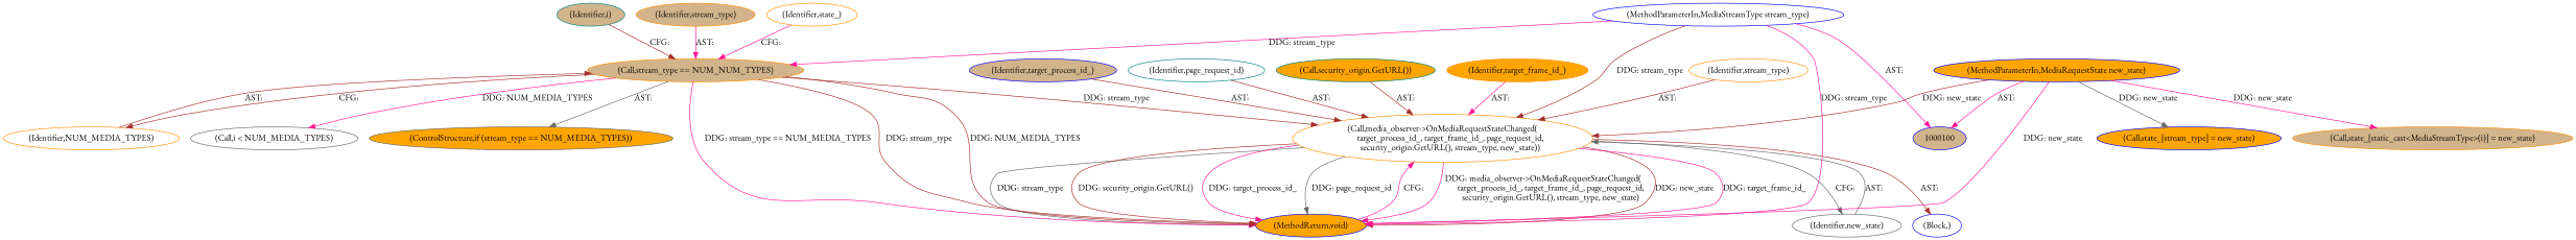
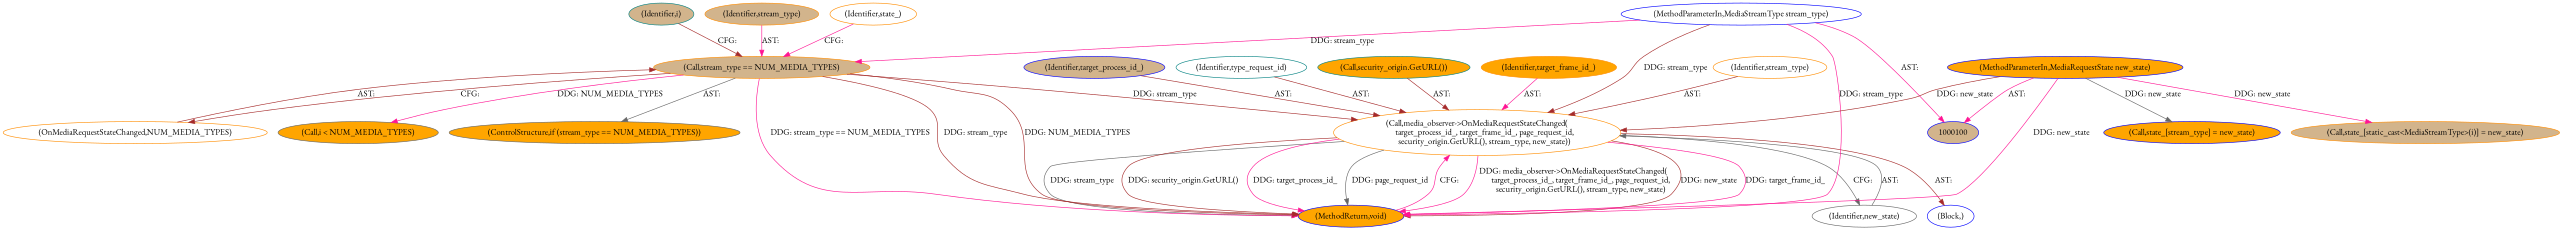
  digraph {
    fontname="EB Garamond"
    node [color=darkorange fillcolor=white fontname="EB Garamond" style=filled]
    edge [color=deeppink fontname="EB Garamond"]
    n1 [label="(Call,media_observer->OnMediaRequestStateChanged(\n        target_process_id_, target_frame_id_, page_request_id,\n        security_origin.GetURL(), stream_type, new_state))"]
    n2 [color=gray40 label="(Identifier,new_state)"]
    n3 [color=blue fillcolor=orange label="(MethodReturn,void)"]
    n4 [color=blue label="(Block,)"]
-   n5 [fillcolor=tan label="(Call,stream_type == NUM_NUM_TYPES)"]
-   n6 [label="(Identifier,NUM_MEDIA_TYPES)"]
-   n7 [color=gray40 label="(Call,i < NUM_MEDIA_TYPES)"]
+   n5 [fillcolor=tan label="(Call,stream_type == NUM_MEDIA_TYPES)"]
+   n6 [label="(OnMediaRequestStateChanged,NUM_MEDIA_TYPES)"]
+   n7 [color=gray40 fillcolor=orange label="(Call,i < NUM_MEDIA_TYPES)"]
    n8 [color=gray40 fillcolor=orange label="(ControlStructure,if (stream_type == NUM_MEDIA_TYPES))"]
    n9 [color=blue label="(MethodParameterIn,MediaStreamType stream_type)"]
    1000100 [color=blue fillcolor=tan]
    n11 [color=blue fillcolor=orange label="(MethodParameterIn,MediaRequestState new_state)"]
    n12 [color=blue fillcolor=orange label="(Call,state_[stream_type] = new_state)"]
    n13 [fillcolor=tan label="(Call,state_[static_cast<MediaStreamType>(i)] = new_state)"]
    n14 [label="(Identifier,stream_type)"]
    n15 [color=blue fillcolor=tan label="(Identifier,target_process_id_)"]
    n16 [color=teal fillcolor=tan label="(Identifier,i)"]
    n17 [fillcolor=tan label="(Identifier,stream_type)"]
-   n18 [color=teal label="(Identifier,page_request_id)"]
+   n18 [color=teal label="(Identifier,type_request_id)"]
    n19 [label="(Identifier,state_)"]
    n20 [color=teal fillcolor=orange label="(Call,security_origin.GetURL())"]
    n21 [fillcolor=orange label="(Identifier,target_frame_id_)"]
    n1 -> n2 [color=gray40 label="CFG: "]
    n1 -> n3 [label="DDG: media_observer->OnMediaRequestStateChanged(\n        target_process_id_, target_frame_id_, page_request_id,\n        security_origin.GetURL(), stream_type, new_state)"]
    n1 -> n3 [color=brown label="DDG: new_state"]
    n1 -> n3 [label="DDG: target_frame_id_"]
    n1 -> n3 [color=gray40 label="DDG: stream_type"]
    n1 -> n3 [color=brown label="DDG: security_origin.GetURL()"]
    n1 -> n3 [label="DDG: target_process_id_"]
    n1 -> n3 [color=gray40 label="DDG: page_request_id"]
    n1 -> n4 [color=brown label="AST: "]
    n2 -> n1 [color=gray40 label="AST: "]
    n3 -> n1 [label="CFG: "]
    n5 -> n1 [color=brown label="DDG: stream_type"]
    n5 -> n3 [color=brown label="DDG: NUM_MEDIA_TYPES"]
    n5 -> n3 [label="DDG: stream_type == NUM_MEDIA_TYPES"]
    n5 -> n3 [color=brown label="DDG: stream_type"]
    n5 -> n6 [color=brown label="CFG: "]
    n5 -> n7 [label="DDG: NUM_MEDIA_TYPES"]
    n5 -> n8 [color=gray40 label="AST: "]
    n6 -> n5 [color=brown label="AST: "]
    n9 -> n1 [color=brown label="DDG: stream_type"]
    n9 -> n3 [label="DDG: stream_type"]
    n9 -> n5 [label="DDG: stream_type"]
    n9 -> 1000100 [label="AST: "]
    n11 -> n1 [color=brown label="DDG: new_state"]
    n11 -> n3 [label="DDG: new_state"]
    n11 -> 1000100 [label="AST: "]
    n11 -> n12 [color=gray40 label="DDG: new_state"]
    n11 -> n13 [label="DDG: new_state"]
    n14 -> n1 [color=brown label="AST: "]
    n15 -> n1 [color=brown label="AST: "]
    n16 -> n5 [color=brown label="CFG: "]
    n17 -> n5 [label="AST: "]
    n18 -> n1 [color=brown label="AST: "]
    n19 -> n5 [label="CFG: "]
    n20 -> n1 [color=brown label="AST: "]
    n21 -> n1 [label="AST: "]
  }
